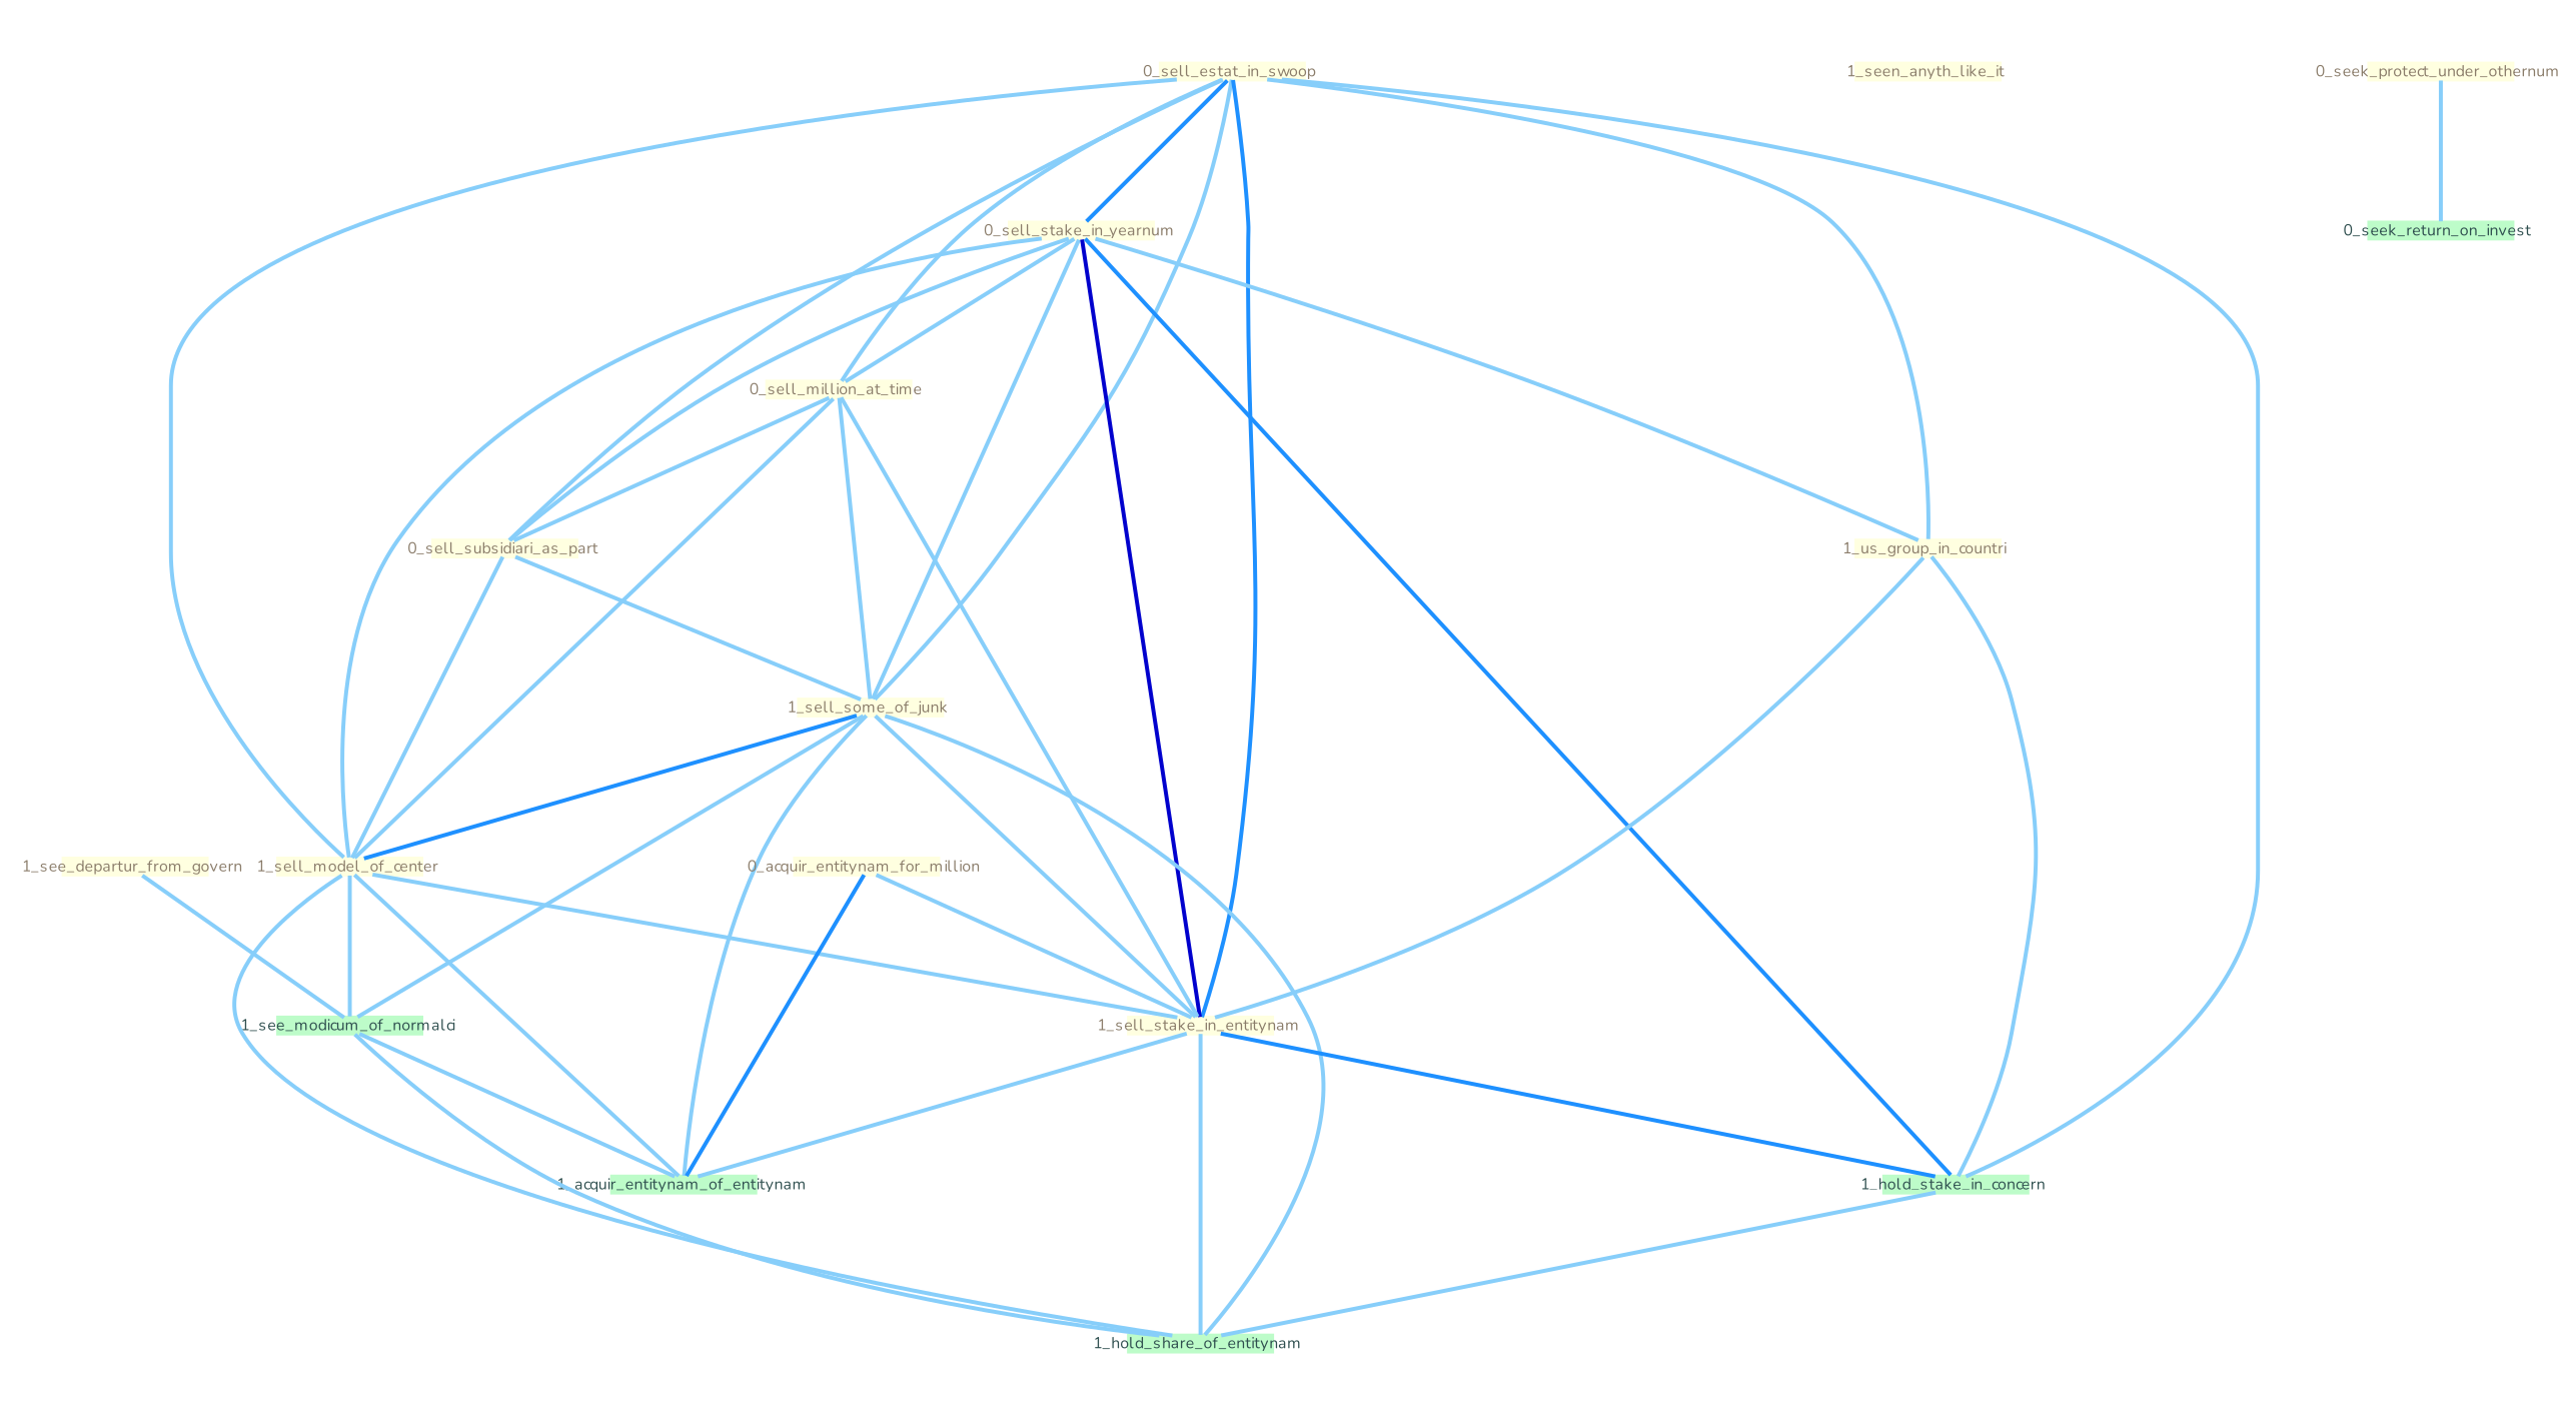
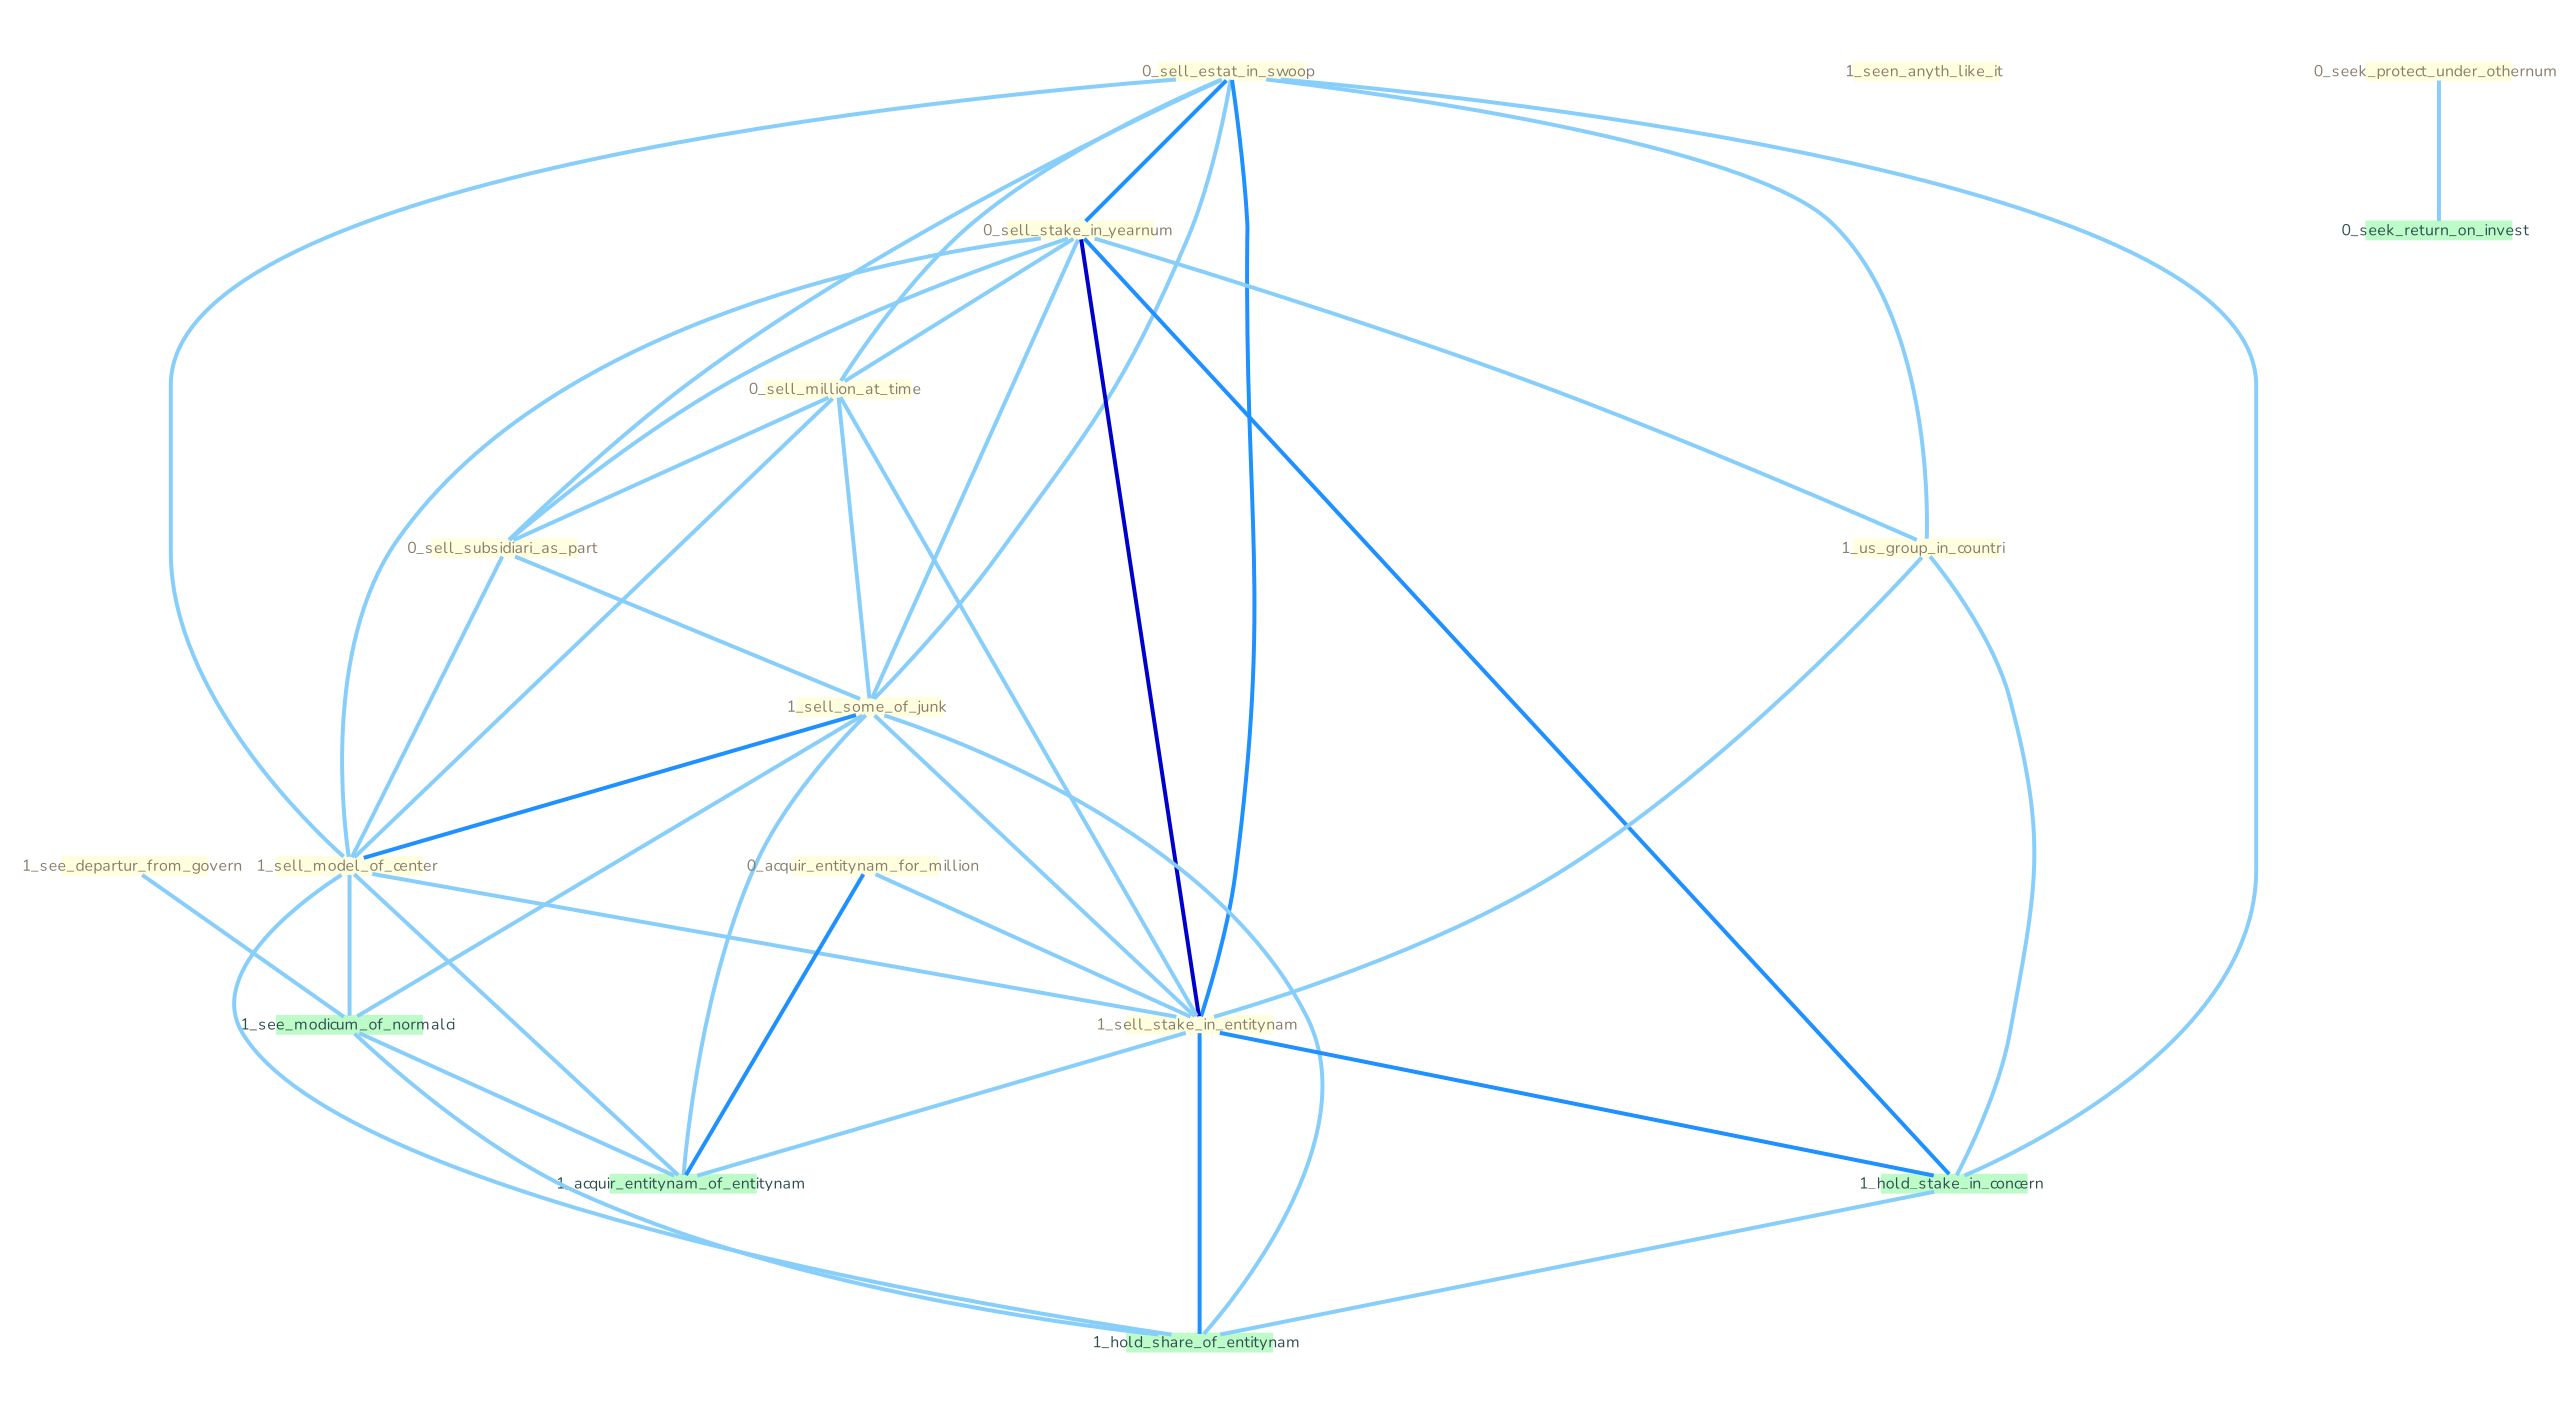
  graph {
    fontname=Nunito
    node [color="#ffffe0" fixedsize=true fontcolor="#8b7d6b" fontname=Nunito fontsize=4 shape=polygon style=filled]
    edge [color="#87cefa" fontname=Nunito w=1]
    "0_sell_estat_in_swoop " [height=.06 width=.5]
    "0_sell_stake_in_yearnum " [height=.06 width=.5]
    "0_sell_million_at_time " [height=.06 width=.5]
    "1_seen_anyth_like_it " [height=.06 width=.5]
    "0_sell_subsidiari_as_part " [height=.06 width=.5]
    "1_us_group_in_countri " [height=.06 width=.5]
    "1_see_departur_from_govern " [height=.06 width=.5]
    "1_sell_some_of_junk " [height=.06 width=.5]
    "0_seek_protect_under_othernum " [height=.06 width=.5]
    "1_sell_model_of_center " [height=.06 width=.5]
    "1_sell_stake_in_entitynam " [height=.06 width=.5]
    "0_acquir_entitynam_for_million " [height=.06 width=.5]
    "1_hold_stake_in_concern " [color="#BDFCC9" fontcolor="#2f4f4f" height=.06 width=.5]
    "1_see_modicum_of_normalci " [color="#BDFCC9" fontcolor="#2f4f4f" height=.06 width=.5]
    "1_acquir_entitynam_of_entitynam " [color="#BDFCC9" fontcolor="#2f4f4f" height=.06 width=.5]
    "1_hold_share_of_entitynam " [color="#BDFCC9" fontcolor="#2f4f4f" height=.06 width=.5]
    "0_seek_return_on_invest " [color="#BDFCC9" fontcolor="#2f4f4f" height=.06 width=.5]
    subgraph sub_1 {
      "0_sell_estat_in_swoop "
      "0_sell_stake_in_yearnum "
      "0_sell_million_at_time "
      "1_seen_anyth_like_it "
      "0_sell_subsidiari_as_part "
      "1_us_group_in_countri "
      "1_see_departur_from_govern "
      "1_sell_some_of_junk "
      "0_seek_protect_under_othernum "
      "1_sell_model_of_center "
      "1_sell_stake_in_entitynam "
      "0_acquir_entitynam_for_million "
    }
    subgraph sub_2 {
    }
    "0_sell_estat_in_swoop " -- "0_sell_stake_in_yearnum " [color="#1e90ff" w=2]
    "0_sell_estat_in_swoop " -- "0_sell_million_at_time "
    "0_sell_estat_in_swoop " -- "0_sell_subsidiari_as_part "
    "0_sell_estat_in_swoop " -- "1_us_group_in_countri "
    "0_sell_estat_in_swoop " -- "1_sell_some_of_junk "
    "0_sell_estat_in_swoop " -- "1_sell_model_of_center "
    "0_sell_estat_in_swoop " -- "1_sell_stake_in_entitynam " [color="#1e90ff" w=2]
    "0_sell_estat_in_swoop " -- "1_hold_stake_in_concern "
    "0_sell_stake_in_yearnum " -- "0_sell_million_at_time "
    "0_sell_stake_in_yearnum " -- "0_sell_subsidiari_as_part "
    "0_sell_stake_in_yearnum " -- "1_us_group_in_countri "
    "0_sell_stake_in_yearnum " -- "1_sell_some_of_junk "
    "0_sell_stake_in_yearnum " -- "1_sell_model_of_center "
    "0_sell_stake_in_yearnum " -- "1_sell_stake_in_entitynam " [color="#0000cd" w=3]
    "0_sell_stake_in_yearnum " -- "1_hold_stake_in_concern " [color="#1e90ff" w=2]
    "0_sell_million_at_time " -- "0_sell_subsidiari_as_part "
    "0_sell_million_at_time " -- "1_sell_some_of_junk "
    "0_sell_million_at_time " -- "1_sell_model_of_center "
    "0_sell_million_at_time " -- "1_sell_stake_in_entitynam "
    "0_sell_subsidiari_as_part " -- "1_sell_some_of_junk "
    "0_sell_subsidiari_as_part " -- "1_sell_model_of_center "
    "1_us_group_in_countri " -- "1_sell_stake_in_entitynam "
    "1_us_group_in_countri " -- "1_hold_stake_in_concern "
    "1_see_departur_from_govern " -- "1_see_modicum_of_normalci "
    "1_sell_some_of_junk " -- "1_sell_model_of_center " [color="#1e90ff" w=2]
    "1_sell_some_of_junk " -- "1_sell_stake_in_entitynam "
    "1_sell_some_of_junk " -- "1_see_modicum_of_normalci "
    "1_sell_some_of_junk " -- "1_acquir_entitynam_of_entitynam "
    "1_sell_some_of_junk " -- "1_hold_share_of_entitynam "
    "0_seek_protect_under_othernum " -- "0_seek_return_on_invest "
    "1_sell_model_of_center " -- "1_sell_stake_in_entitynam "
    "1_sell_model_of_center " -- "1_see_modicum_of_normalci "
    "1_sell_model_of_center " -- "1_acquir_entitynam_of_entitynam "
    "1_sell_model_of_center " -- "1_hold_share_of_entitynam "
    "1_sell_stake_in_entitynam " -- "1_hold_stake_in_concern " [color="#1e90ff" w=2]
    "1_sell_stake_in_entitynam " -- "1_acquir_entitynam_of_entitynam "
-   "1_sell_stake_in_entitynam " -- "1_hold_share_of_entitynam "
+   "1_sell_stake_in_entitynam " -- "1_hold_share_of_entitynam " [color="#1e90ff"]
    "0_acquir_entitynam_for_million " -- "1_sell_stake_in_entitynam "
    "0_acquir_entitynam_for_million " -- "1_acquir_entitynam_of_entitynam " [color="#1e90ff" w=2]
    "1_hold_stake_in_concern " -- "1_hold_share_of_entitynam "
    "1_see_modicum_of_normalci " -- "1_acquir_entitynam_of_entitynam "
    "1_see_modicum_of_normalci " -- "1_hold_share_of_entitynam "
  }
